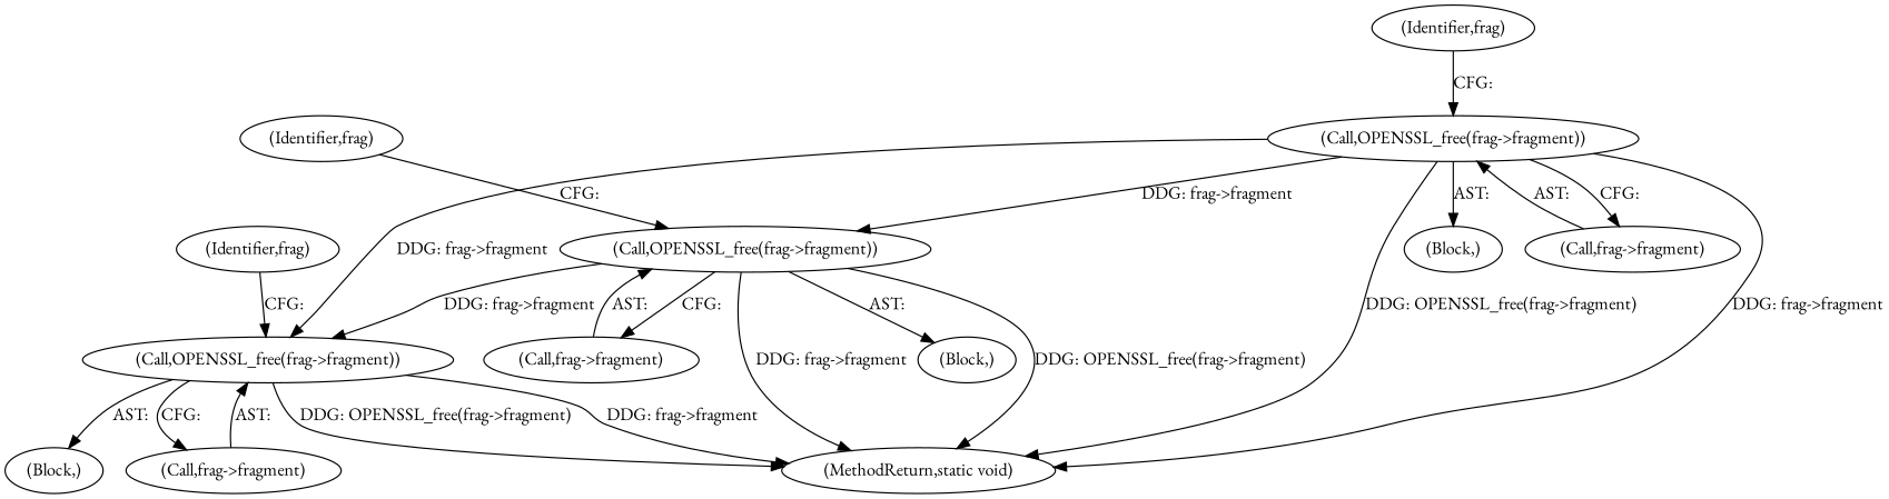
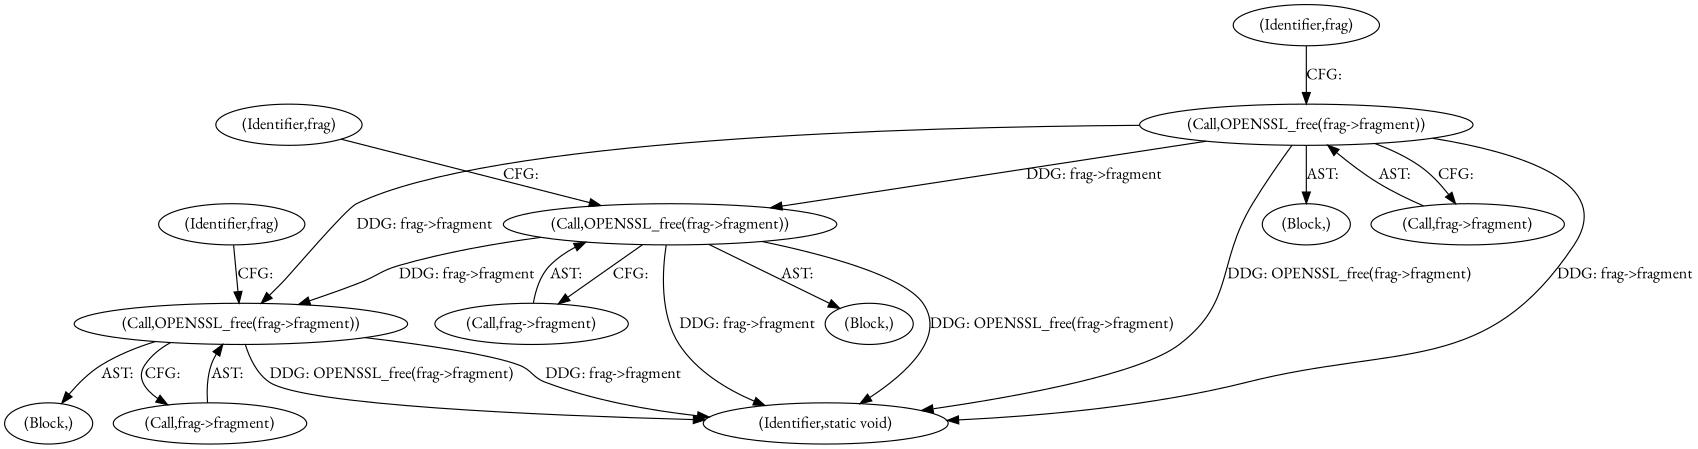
  digraph {
    fontname="EB Garamond"
    node [fontname="EB Garamond"]
    edge [fontname="EB Garamond"]
    n1 [label="(Call,OPENSSL_free(frag->fragment))"]
    n2 [label="(Call,OPENSSL_free(frag->fragment))"]
    n3 [label="(Call,frag->fragment)"]
    n4 [label="(Block,)"]
-   n5 [label="(MethodReturn,static void)"]
+   n5 [label="(Identifier,static void)"]
    n6 [label="(Call,OPENSSL_free(frag->fragment))"]
    n7 [label="(Block,)"]
    n8 [label="(Call,frag->fragment)"]
    n9 [label="(Block,)"]
    n10 [label="(Call,frag->fragment)"]
    n11 [label="(Identifier,frag)"]
    n12 [label="(Identifier,frag)"]
    n13 [label="(Identifier,frag)"]
    n1 -> n2 [label="DDG: frag->fragment"]
    n1 -> n3 [label="CFG: "]
    n1 -> n4 [label="AST: "]
    n1 -> n5 [label="DDG: frag->fragment"]
    n1 -> n5 [label="DDG: OPENSSL_free(frag->fragment)"]
    n2 -> n5 [label="DDG: frag->fragment"]
    n2 -> n5 [label="DDG: OPENSSL_free(frag->fragment)"]
    n2 -> n9 [label="AST: "]
    n2 -> n10 [label="CFG: "]
    n3 -> n1 [label="AST: "]
    n6 -> n1 [label="DDG: frag->fragment"]
    n6 -> n2 [label="DDG: frag->fragment"]
    n6 -> n5 [label="DDG: frag->fragment"]
    n6 -> n5 [label="DDG: OPENSSL_free(frag->fragment)"]
    n6 -> n7 [label="AST: "]
    n6 -> n8 [label="CFG: "]
    n8 -> n6 [label="AST: "]
    n10 -> n2 [label="AST: "]
    n11 -> n1 [label="CFG: "]
    n12 -> n2 [label="CFG: "]
    n13 -> n6 [label="CFG: "]
  }
